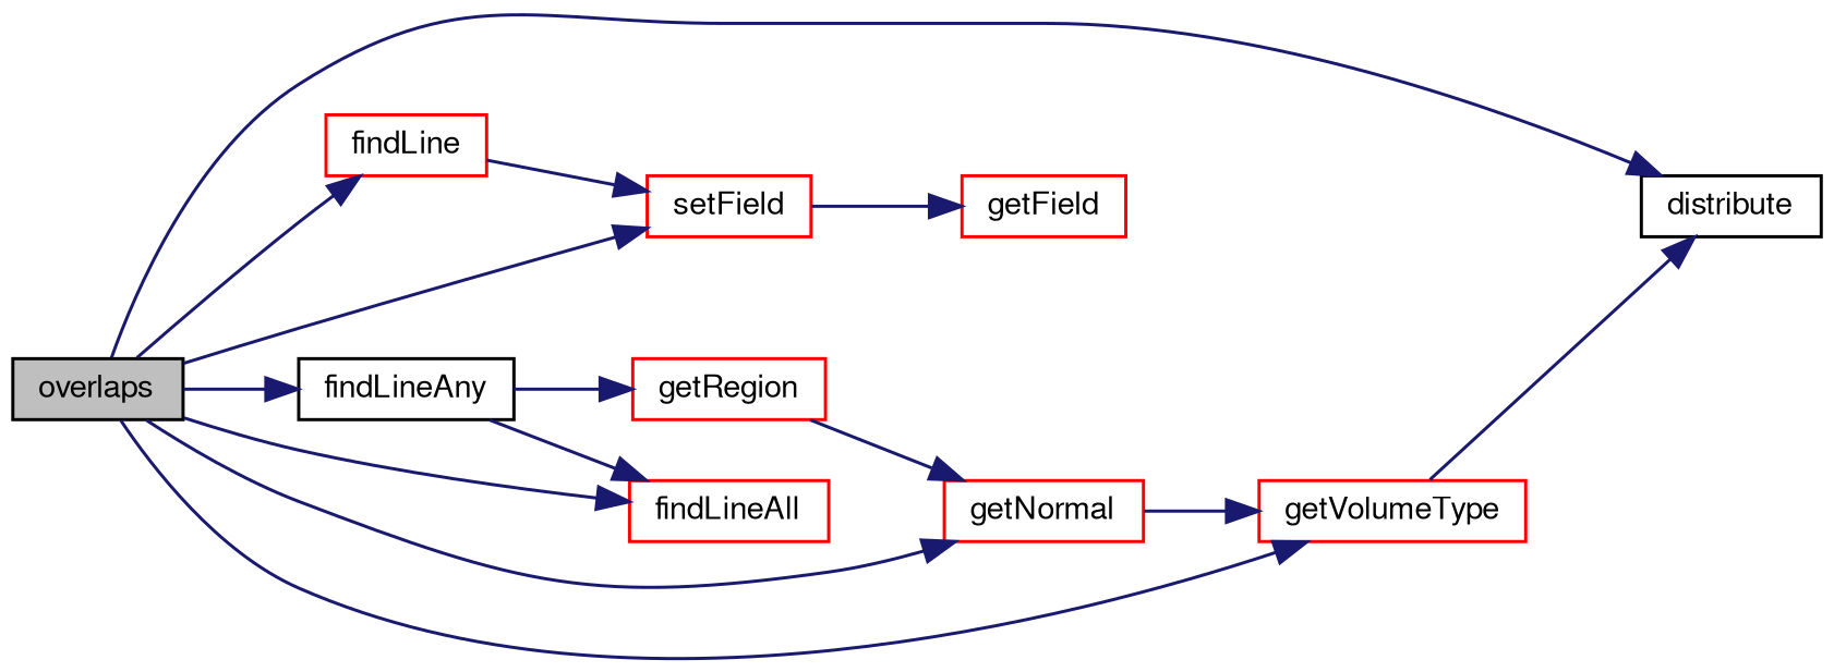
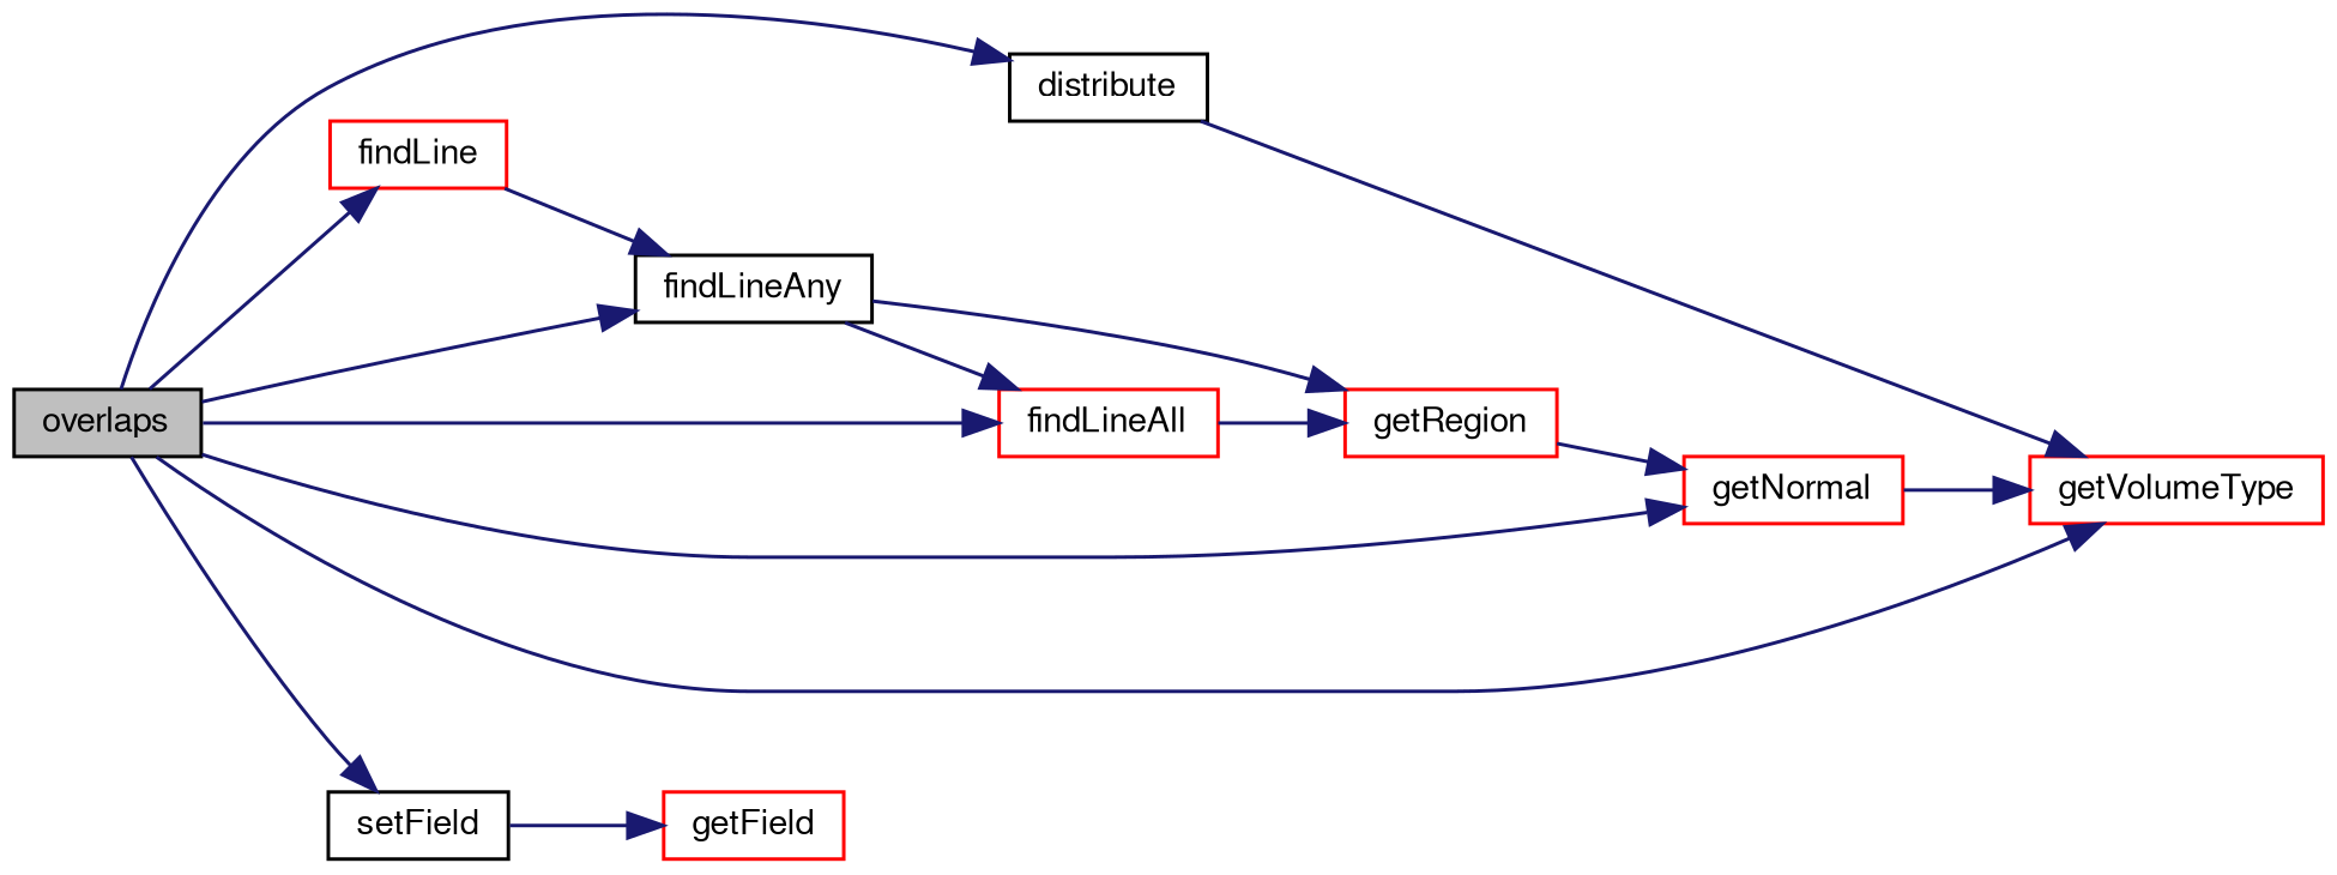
  digraph {
    rankdir=LR
    node [color=red fontname=FreeSans fontsize=10 shape=record]
    edge [color=midnightblue fontname=FreeSans fontsize=10 labelfontname=FreeSans labelfontsize=10 style=solid]
    n1 [color=black fillcolor=grey75 fontcolor=black height=0.2 label=overlaps style=filled width=0.4]
    n2 [color=black height=0.2 label=distribute width=0.4]
    n3 [height=0.2 label=findLine width=0.4]
    n4 [color=black height=0.2 label=findLineAny width=0.4]
    n5 [height=0.2 label=findLineAll width=0.4]
    n6 [height=0.2 label=getNormal width=0.4]
    n7 [height=0.2 label=getVolumeType width=0.4]
-   n8 [height=0.2 label=setField width=0.4]
+   n8 [color=black height=0.2 label=setField width=0.4]
    n9 [height=0.2 label=getRegion width=0.4]
    n10 [height=0.2 label=getField width=0.4]
    n1 -> n2
    n1 -> n3
    n1 -> n4
    n1 -> n5
    n1 -> n6
    n1 -> n7
    n1 -> n8
-   n3 -> n8
+   n3 -> n4
    n4 -> n5
    n4 -> n9
+   n5 -> n9
    n6 -> n7
-   n7 -> n2
+   n2 -> n7
    n8 -> n10
    n9 -> n6
  }
